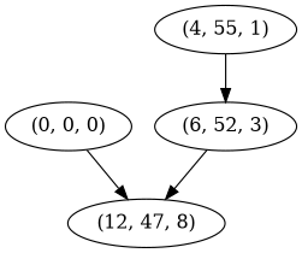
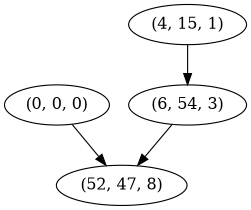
  digraph {
    "(0, 0, 0)"
-   "(12, 47, 8)"
-   "(4, 55, 1)"
-   "(6, 52, 3)"
+   "(12, 47, 8)" [label="(52, 47, 8)"]
+   "(4, 55, 1)" [label="(4, 15, 1)"]
+   "(6, 52, 3)" [label="(6, 54, 3)"]
    "(0, 0, 0)" -> "(12, 47, 8)"
    "(4, 55, 1)" -> "(6, 52, 3)"
    "(6, 52, 3)" -> "(12, 47, 8)"
  }
